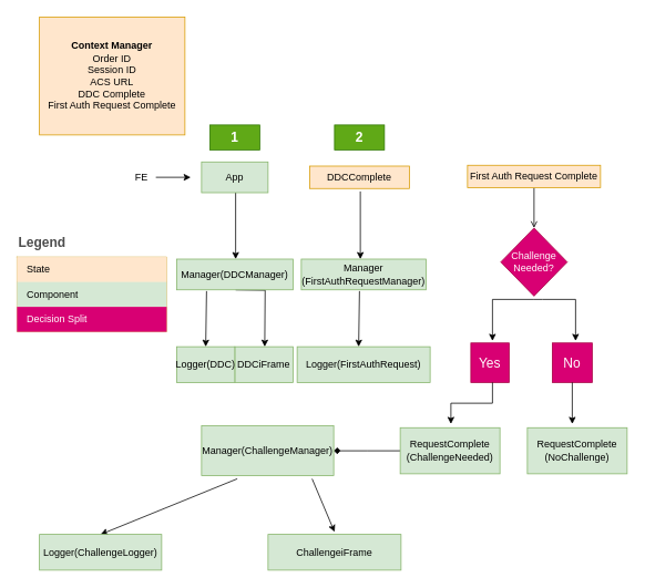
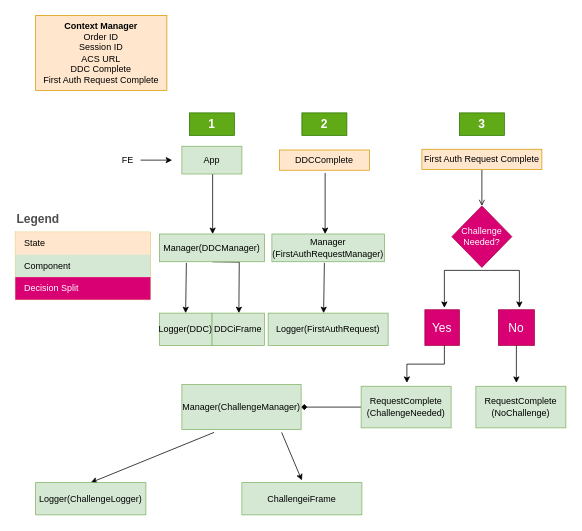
  <mxCell id="0" />
  <mxCell id="1" parent="0" />
  <mxCell id="2" value="" style="shape=image;html=1;verticalAlign=top;verticalLabelPosition=bottom;labelBackgroundColor=#ffffff;imageAspect=0;aspect=fixed;image=https://cdn0.iconfinder.com/data/icons/font-awesome-brands-vol-2/512/react-128.png" parent="1" vertex="1"><mxGeometry x="62" y="174" width="78" height="78" as="geometry" /></mxCell>
  <mxCell id="3" value="" style="edgeStyle=orthogonalEdgeStyle;rounded=0;orthogonalLoop=1;jettySize=auto;html=1;" edge="1" parent="1"><mxGeometry relative="1" as="geometry"><mxPoint x="187" y="213" as="sourcePoint" /><mxPoint x="229" y="213" as="targetPoint" /></mxGeometry></mxCell>
  <mxCell id="4" value="FE" style="text;html=1;strokeColor=none;fillColor=none;align=center;verticalAlign=middle;whiteSpace=wrap;rounded=0;" vertex="1" parent="1"><mxGeometry x="140" y="198" width="60" height="30" as="geometry" /></mxCell>
  <mxCell id="5" value="" style="edgeStyle=orthogonalEdgeStyle;rounded=0;orthogonalLoop=1;jettySize=auto;html=1;" edge="1" parent="1"><mxGeometry relative="1" as="geometry"><mxPoint x="283" y="231.5" as="sourcePoint" /><mxPoint x="283" y="311.5" as="targetPoint" /></mxGeometry></mxCell>
  <mxCell id="6" value="App" style="whiteSpace=wrap;html=1;fillColor=#d5e8d4;strokeColor=#82b366;" vertex="1" parent="1"><mxGeometry x="242" y="194.5" width="80" height="37" as="geometry" /></mxCell>
  <mxCell id="7" value="" style="edgeStyle=orthogonalEdgeStyle;rounded=0;orthogonalLoop=1;jettySize=auto;html=1;" edge="1" parent="1"><mxGeometry relative="1" as="geometry"><mxPoint x="283" y="348.5" as="sourcePoint" /><mxPoint x="318" y="417" as="targetPoint" /></mxGeometry></mxCell>
  <mxCell id="8" value="Manager(DDCManager)" style="whiteSpace=wrap;html=1;fillColor=#d5e8d4;strokeColor=#82b366;" vertex="1" parent="1"><mxGeometry x="212" y="311.5" width="140" height="37" as="geometry" /></mxCell>
- <mxCell id="9" value="&lt;b&gt;Context Manager&lt;/b&gt;&lt;br&gt;Order ID&lt;br&gt;Session ID&lt;br&gt;ACS URL&lt;br&gt;DDC Complete&lt;br&gt;First Auth Request Complete" style="rounded=0;whiteSpace=wrap;html=1;direction=south;fillColor=#ffe6cc;strokeColor=#d79b00;" vertex="1" parent="1"><mxGeometry x="47" y="20" width="175" height="142" as="geometry" /></mxCell>
+ <mxCell id="9" value="&lt;b&gt;Context Manager&lt;/b&gt;&lt;br&gt;Order ID&lt;br&gt;Session ID&lt;br&gt;ACS URL&lt;br&gt;DDC Complete&lt;br&gt;First Auth Request Complete" style="rounded=0;whiteSpace=wrap;html=1;direction=south;fillColor=#ffe6cc;strokeColor=#d79b00;" vertex="1" parent="1"><mxGeometry x="47" y="20" width="175" height="100" as="geometry" /></mxCell>
  <mxCell id="10" value="DDCiFrame" style="whiteSpace=wrap;html=1;fillColor=#d5e8d4;strokeColor=#82b366;" vertex="1" parent="1"><mxGeometry x="282" y="417" width="70" height="43" as="geometry" /></mxCell>
  <mxCell id="11" value="" style="endArrow=classic;html=1;rounded=0;entryX=0.5;entryY=0;entryDx=0;entryDy=0;" edge="1" parent="1" target="12"><mxGeometry width="50" height="50" relative="1" as="geometry"><mxPoint x="248" y="350" as="sourcePoint" /><mxPoint x="248" y="420" as="targetPoint" /></mxGeometry></mxCell>
  <mxCell id="12" value="Logger(DDC)" style="whiteSpace=wrap;html=1;fillColor=#d5e8d4;strokeColor=#82b366;" vertex="1" parent="1"><mxGeometry x="212" y="417" width="70" height="43" as="geometry" /></mxCell>
  <mxCell id="13" value="DDCComplete" style="rounded=0;whiteSpace=wrap;html=1;fillColor=#ffe6cc;strokeColor=#d79b00;" vertex="1" parent="1"><mxGeometry x="372" y="199.5" width="120" height="27" as="geometry" /></mxCell>
  <mxCell id="14" value="" style="edgeStyle=orthogonalEdgeStyle;rounded=0;orthogonalLoop=1;jettySize=auto;html=1;" edge="1" parent="1"><mxGeometry relative="1" as="geometry"><mxPoint x="433" y="230" as="sourcePoint" /><mxPoint x="433" y="311.5" as="targetPoint" /></mxGeometry></mxCell>
  <mxCell id="15" value="Manager&lt;br&gt;(FirstAuthRequestManager)" style="whiteSpace=wrap;html=1;fillColor=#d5e8d4;strokeColor=#82b366;" vertex="1" parent="1"><mxGeometry x="362" y="311.5" width="150" height="37" as="geometry" /></mxCell>
  <mxCell id="16" value="" style="endArrow=classic;html=1;rounded=0;entryX=0.5;entryY=0;entryDx=0;entryDy=0;" edge="1" parent="1"><mxGeometry width="50" height="50" relative="1" as="geometry"><mxPoint x="432" y="350" as="sourcePoint" /><mxPoint x="431" y="417" as="targetPoint" /></mxGeometry></mxCell>
  <mxCell id="17" value="Logger(FirstAuthRequest)" style="whiteSpace=wrap;html=1;fillColor=#d5e8d4;strokeColor=#82b366;" vertex="1" parent="1"><mxGeometry x="357" y="417" width="160" height="43" as="geometry" /></mxCell>
  <mxCell id="18" value="" style="edgeStyle=orthogonalEdgeStyle;rounded=0;orthogonalLoop=1;jettySize=auto;html=1;fontSize=16;endArrow=open;" edge="1" parent="1" source="19" target="23"><mxGeometry relative="1" as="geometry" /></mxCell>
  <mxCell id="19" value="First Auth Request Complete" style="rounded=0;whiteSpace=wrap;html=1;fillColor=#ffe6cc;strokeColor=#d79b00;" vertex="1" parent="1"><mxGeometry x="562" y="198.5" width="160" height="27" as="geometry" /></mxCell>
  <mxCell id="20" value="&lt;b&gt;&lt;font style=&quot;font-size: 16px&quot;&gt;1&lt;/font&gt;&lt;/b&gt;" style="text;html=1;strokeColor=#2D7600;fillColor=#60a917;align=center;verticalAlign=middle;whiteSpace=wrap;rounded=0;fontColor=#ffffff;" vertex="1" parent="1"><mxGeometry x="252" y="150" width="60" height="30" as="geometry" /></mxCell>
  <mxCell id="21" value="&lt;b&gt;&lt;font style=&quot;font-size: 16px&quot;&gt;2&lt;/font&gt;&lt;/b&gt;" style="text;html=1;strokeColor=#2D7600;fillColor=#60a917;align=center;verticalAlign=middle;whiteSpace=wrap;rounded=0;fontColor=#ffffff;" vertex="1" parent="1"><mxGeometry x="402" y="150" width="60" height="30" as="geometry" /></mxCell>
+ <mxCell id="22" value="&lt;b&gt;&lt;font style=&quot;font-size: 16px&quot;&gt;3&lt;/font&gt;&lt;/b&gt;" style="text;html=1;strokeColor=#2D7600;fillColor=#60a917;align=center;verticalAlign=middle;whiteSpace=wrap;rounded=0;fontColor=#ffffff;" vertex="1" parent="1"><mxGeometry x="612" y="150" width="60" height="30" as="geometry" /></mxCell>
  <mxCell id="23" value="Challenge Needed?" style="rhombus;whiteSpace=wrap;html=1;rounded=0;fillColor=#d80073;fontColor=#ffffff;strokeColor=#A50040;" vertex="1" parent="1"><mxGeometry x="602" y="274" width="80" height="82" as="geometry" /></mxCell>
  <mxCell id="24" value="" style="edgeStyle=segmentEdgeStyle;endArrow=classic;html=1;rounded=0;fontSize=16;" edge="1" parent="1"><mxGeometry width="50" height="50" relative="1" as="geometry"><mxPoint x="642" y="360" as="sourcePoint" /><mxPoint x="592" y="410" as="targetPoint" /></mxGeometry></mxCell>
  <mxCell id="25" value="" style="edgeStyle=segmentEdgeStyle;endArrow=classic;html=1;rounded=0;fontSize=16;" edge="1" parent="1"><mxGeometry width="50" height="50" relative="1" as="geometry"><mxPoint x="642" y="360" as="sourcePoint" /><mxPoint x="692" y="410" as="targetPoint" /><Array as="points"><mxPoint x="652" y="360" /><mxPoint x="692" y="360" /></Array></mxGeometry></mxCell>
  <mxCell id="26" value="Yes" style="rounded=0;whiteSpace=wrap;html=1;fontSize=16;fillColor=#d80073;fontColor=#ffffff;strokeColor=#A50040;" vertex="1" parent="1"><mxGeometry x="566" y="412.5" width="46" height="47.5" as="geometry" /></mxCell>
  <mxCell id="27" value="No" style="rounded=0;whiteSpace=wrap;html=1;fontSize=16;fillColor=#d80073;fontColor=#ffffff;strokeColor=#A50040;" vertex="1" parent="1"><mxGeometry x="664" y="412.5" width="48" height="47.5" as="geometry" /></mxCell>
  <mxCell id="28" value="" style="endArrow=classic;html=1;rounded=0;fontSize=16;" edge="1" parent="1"><mxGeometry width="50" height="50" relative="1" as="geometry"><mxPoint x="688" y="460" as="sourcePoint" /><mxPoint x="688" y="510" as="targetPoint" /></mxGeometry></mxCell>
  <mxCell id="29" value="RequestComplete&lt;br&gt;(NoChallenge)" style="whiteSpace=wrap;html=1;fillColor=#d5e8d4;strokeColor=#82b366;" vertex="1" parent="1"><mxGeometry x="634" y="514.5" width="120" height="55.5" as="geometry" /></mxCell>
  <mxCell id="30" value="" style="edgeStyle=orthogonalEdgeStyle;rounded=0;orthogonalLoop=1;jettySize=auto;html=1;fontSize=12;endArrow=diamond;" edge="1" parent="1" source="31" target="38"><mxGeometry relative="1" as="geometry" /></mxCell>
  <mxCell id="31" value="RequestComplete&lt;br&gt;(ChallengeNeeded)" style="rounded=0;whiteSpace=wrap;html=1;fontSize=12;fillColor=#d5e8d4;strokeColor=#82b366;" vertex="1" parent="1"><mxGeometry x="481" y="514.5" width="120" height="55.5" as="geometry" /></mxCell>
  <mxCell id="32" value="" style="edgeStyle=elbowEdgeStyle;elbow=vertical;endArrow=classic;html=1;rounded=0;fontSize=16;" edge="1" parent="1"><mxGeometry width="50" height="50" relative="1" as="geometry"><mxPoint x="592" y="460" as="sourcePoint" /><mxPoint x="542" y="510" as="targetPoint" /></mxGeometry></mxCell>
  <mxCell id="33" value="Legend" style="align=left;fontSize=16;fontStyle=1;strokeColor=none;fillColor=none;fontColor=#4D4D4D;spacingTop=-8;resizable=0;" vertex="1" parent="1"><mxGeometry x="20" y="279" width="180" height="30" as="geometry" /></mxCell>
  <mxCell id="34" value="" style="shape=table;html=1;whiteSpace=wrap;startSize=0;container=1;collapsible=0;childLayout=tableLayout;fillColor=#fff2cc;align=left;spacingLeft=10;strokeColor=#d6b656;rounded=1;arcSize=11;resizable=0;points=[[0.25,0,0],[0.5,0,0],[0.75,0,0],[1,0.25,0],[1,0.5,0],[1,0.75,0],[0.75,1,0],[0.5,1,0],[0.25,1,0],[0,0.75,0],[0,0.5,0],[0,0.25,0]];fontSize=12;" vertex="1" parent="1"><mxGeometry x="20" y="309" width="180" height="90" as="geometry" /></mxCell>
  <mxCell id="35" value="State" style="shape=partialRectangle;html=1;whiteSpace=wrap;connectable=0;fillColor=#ffe6cc;top=0;left=0;bottom=0;right=0;overflow=hidden;pointerEvents=1;align=left;spacingLeft=10;strokeColor=#d79b00;fontSize=12;" vertex="1" parent="34"><mxGeometry width="180" height="30" as="geometry" /></mxCell>
  <mxCell id="36" value="Component" style="shape=partialRectangle;html=1;whiteSpace=wrap;connectable=0;fillColor=#d5e8d4;top=0;left=0;bottom=0;right=0;overflow=hidden;pointerEvents=1;align=left;spacingLeft=10;fontSize=12;strokeColor=#82b366;" vertex="1" parent="34"><mxGeometry y="30" width="180" height="30" as="geometry" /></mxCell>
  <mxCell id="37" value="Decision Split" style="shape=partialRectangle;html=1;whiteSpace=wrap;connectable=0;fillColor=#d80073;top=0;left=0;bottom=0;right=0;overflow=hidden;pointerEvents=1;align=left;spacingLeft=10;fontColor=#ffffff;fontSize=12;strokeColor=#A50040;" vertex="1" parent="34"><mxGeometry y="60" width="180" height="30" as="geometry" /></mxCell>
  <mxCell id="38" value="Manager(ChallengeManager)" style="whiteSpace=wrap;html=1;rounded=0;strokeColor=#82b366;fillColor=#d5e8d4;" vertex="1" parent="1"><mxGeometry x="242" y="512.25" width="159" height="60" as="geometry" /></mxCell>
  <mxCell id="39" value="ChallengeiFrame" style="whiteSpace=wrap;html=1;fillColor=#d5e8d4;strokeColor=#82b366;" vertex="1" parent="1"><mxGeometry x="322" y="643" width="160" height="43" as="geometry" /></mxCell>
  <mxCell id="40" value="" style="endArrow=classic;html=1;rounded=0;entryX=0.5;entryY=0;entryDx=0;entryDy=0;" edge="1" parent="1" target="41"><mxGeometry width="50" height="50" relative="1" as="geometry"><mxPoint x="285" y="576" as="sourcePoint" /><mxPoint x="285" y="646" as="targetPoint" /></mxGeometry></mxCell>
  <mxCell id="41" value="Logger(ChallengeLogger)" style="whiteSpace=wrap;html=1;fillColor=#d5e8d4;strokeColor=#82b366;" vertex="1" parent="1"><mxGeometry x="47" y="643" width="147" height="43" as="geometry" /></mxCell>
  <mxCell id="42" value="" style="endArrow=classic;html=1;rounded=0;" edge="1" parent="1"><mxGeometry width="50" height="50" relative="1" as="geometry"><mxPoint x="375" y="576" as="sourcePoint" /><mxPoint x="402" y="640" as="targetPoint" /></mxGeometry></mxCell>
